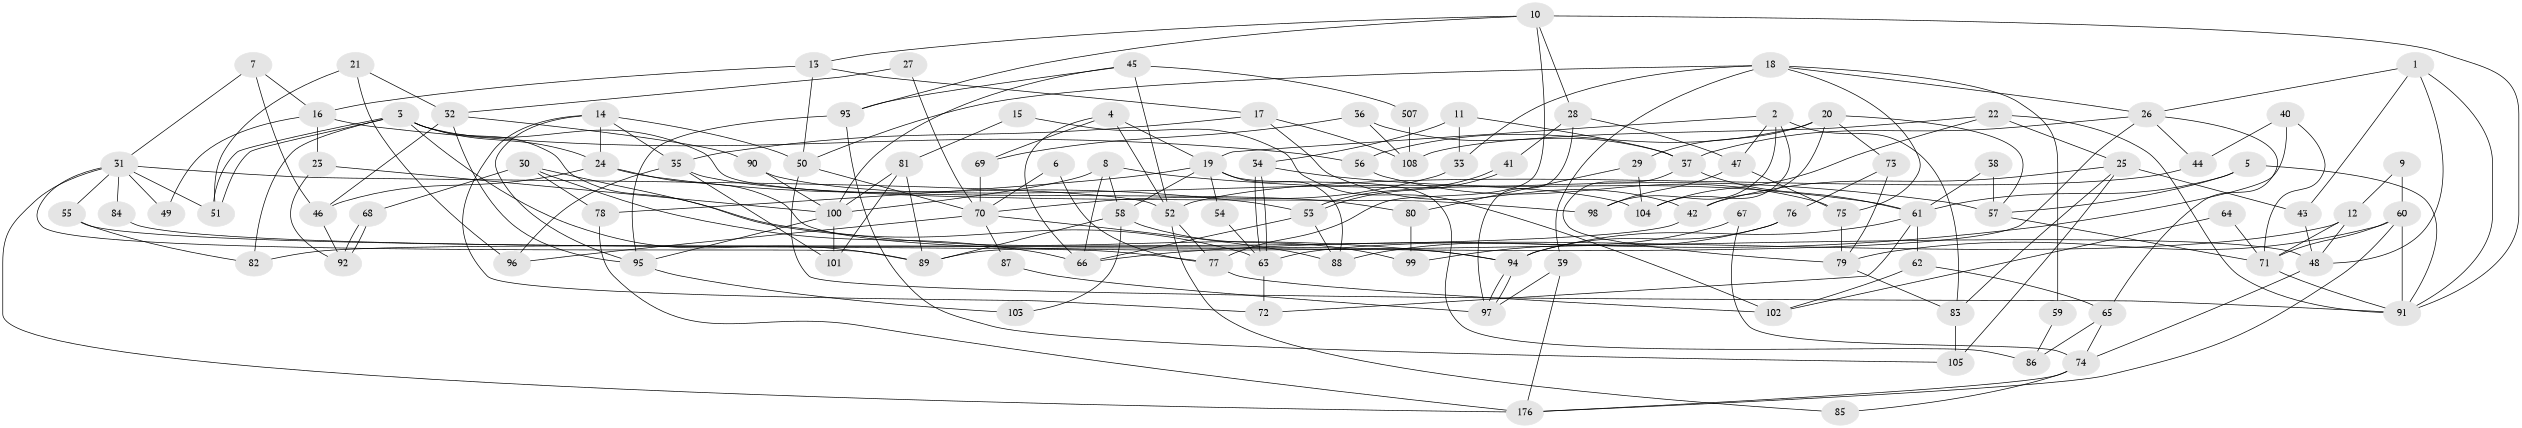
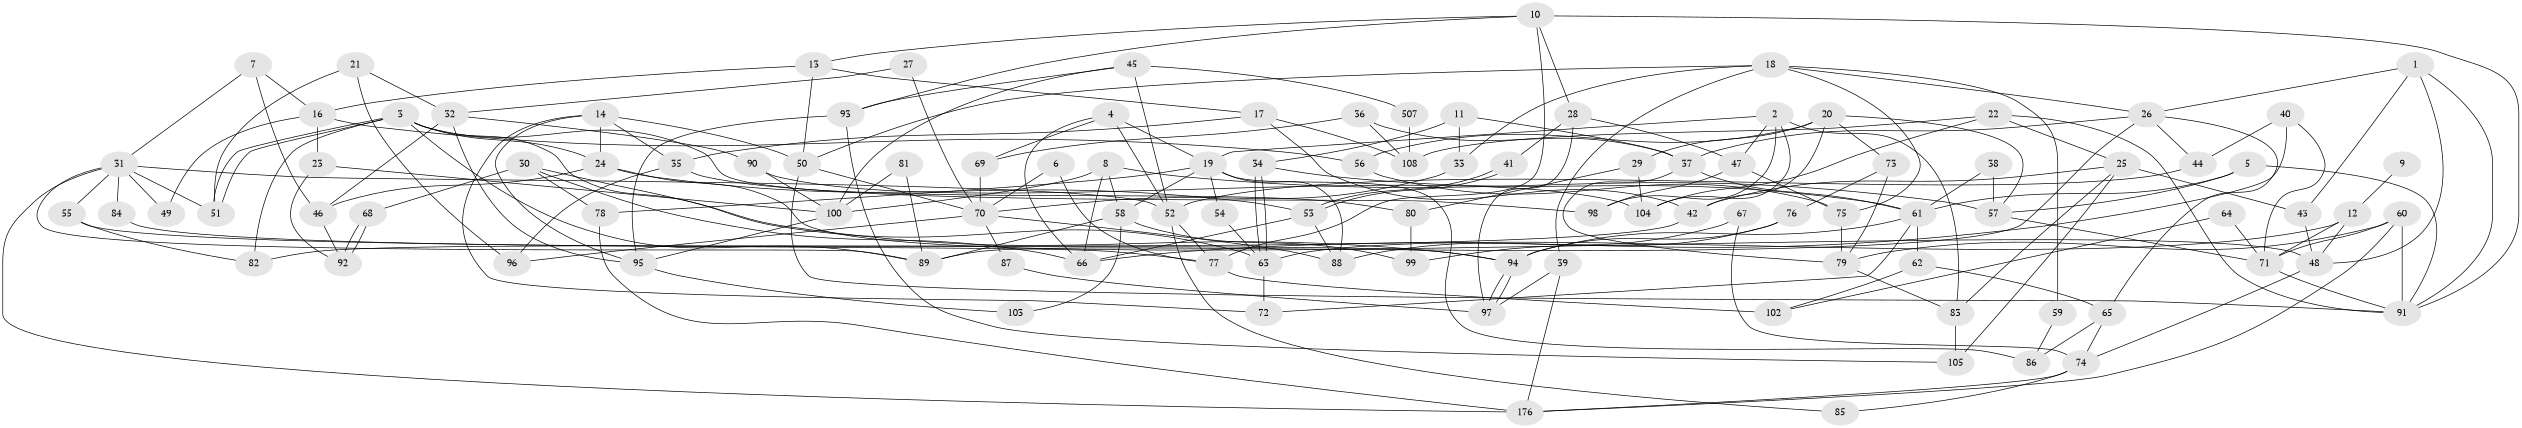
  graph {
    fontname="PT Serif"
    node [color=gray90 fontname="PT Serif" style=filled]
    edge [fontname="PT Serif"]
    1
    26
    43
    48
    91
    89
    37
    44
    65
    74
    2
    19
    47
    83
    98
    104
    58
    54
    78
    86
    88
    75
    105
    3
    24
    51
    63
    82
    46
    53
    72
    4
    52
    66
    69
    77
    85
    70
    5
    57
    61
    71
    94
    62
    6
    96
    87
    102
    7
    16
    31
    23
    49
    56
    55
    84
    n57 [label=176]
    92
    8
    100
    99
    103
    95
-   101
    9
    12
    60
    79
    10
    13
    28
    93
    17
    50
    41
    97
    11
    33
    34
    35
    42
    108
    14
    80
-   15
    81
    18
    39
    59
    20
    29
    73
    76
    21
    32
    90
    22
    25
    27
    30
    68
    36
    38
    40
    45
    n106 [label=507]
    64
    67
    1 -- 26
    1 -- 43
    1 -- 48
    1 -- 91
    26 -- 89
    26 -- 37
    26 -- 44
    26 -- 65
    43 -- 48
    48 -- 74
    37 -- 61
    37 -- 79
    44 -- 52
    65 -- 74
    65 -- 86
    74 -- 85
    74 -- n57
    2 -- 19
    2 -- 47
    2 -- 83
    2 -- 98
    2 -- 104
    19 -- 58
    19 -- 54
    19 -- 78
    19 -- 86
    19 -- 88
    47 -- 98
    47 -- 75
    83 -- 105
    58 -- 89
    58 -- 99
    58 -- 103
    54 -- 63
    78 -- n57
    75 -- 79
    3 -- 89
    3 -- 98
    3 -- 24
    3 -- 51
    3 -- 51
    3 -- 63
    3 -- 82
    24 -- 48
    24 -- 46
    24 -- 53
    63 -- 72
    46 -- 92
    53 -- 88
    53 -- 66
    4 -- 19
    4 -- 52
    4 -- 66
    4 -- 69
    52 -- 77
    52 -- 85
    69 -- 70
    77 -- 102
    70 -- 88
    70 -- 96
    70 -- 87
    5 -- 91
    5 -- 57
    5 -- 61
    57 -- 71
    61 -- 72
    61 -- 94
    61 -- 62
    71 -- 91
    94 -- 97
    94 -- 97
    62 -- 65
    62 -- 102
    6 -- 77
    6 -- 70
    87 -- 97
    7 -- 46
    7 -- 16
    7 -- 31
    16 -- 23
    16 -- 49
    16 -- 56
    31 -- 89
    31 -- 51
    31 -- 52
    31 -- 49
    31 -- 55
    31 -- 84
    31 -- n57
    23 -- 92
    23 -- 100
    56 -- 75
    55 -- 82
    55 -- 77
    84 -- 94
    8 -- 58
    8 -- 66
    8 -- 57
    8 -- 100
    100 -- 95
-   100 -- 101
    95 -- 103
    9 -- 12
-   9 -- 60
    12 -- 48
    12 -- 63
    12 -- 71
    60 -- 91
    60 -- 71
    60 -- n57
    60 -- 79
    79 -- 83
    10 -- 91
    10 -- 77
    10 -- 13
    10 -- 28
    10 -- 93
    13 -- 16
    13 -- 17
    13 -- 50
    28 -- 47
    28 -- 41
    28 -- 97
    93 -- 105
    93 -- 95
    17 -- 35
    17 -- 42
    17 -- 108
    50 -- 91
    50 -- 70
    41 -- 53
    41 -- 53
    11 -- 37
    11 -- 33
    11 -- 34
    33 -- 70
    34 -- 63
    34 -- 63
    34 -- 61
    35 -- 96
-   35 -- 101
    35 -- 80
    42 -- 82
    14 -- 24
    14 -- 72
    14 -- 95
    14 -- 50
    14 -- 35
    80 -- 99
-   15 -- 102
-   15 -- 81
    81 -- 89
    81 -- 100
-   81 -- 101
    18 -- 26
    18 -- 75
    18 -- 50
    18 -- 33
    18 -- 39
    18 -- 59
    39 -- n57
    39 -- 97
    59 -- 86
    20 -- 57
    20 -- 56
    20 -- 42
    20 -- 29
    20 -- 73
    29 -- 104
    29 -- 80
    73 -- 79
    73 -- 76
    76 -- 94
    76 -- 99
    21 -- 51
    21 -- 96
    21 -- 32
    32 -- 46
    32 -- 95
    32 -- 90
    90 -- 104
    90 -- 100
    22 -- 91
    22 -- 104
    22 -- 108
    22 -- 25
    25 -- 43
    25 -- 83
    25 -- 105
    25 -- 42
    27 -- 70
    27 -- 32
    30 -- 78
    30 -- 66
    30 -- 94
    30 -- 68
    68 -- 92
    68 -- 92
    36 -- 37
    36 -- 69
    36 -- 108
    38 -- 57
    38 -- 61
    40 -- 44
    40 -- 66
    40 -- 71
    45 -- 52
    45 -- 100
    45 -- 93
    45 -- n106
    n106 -- 108
    64 -- 71
    64 -- 102
    67 -- 74
    67 -- 88
  }
